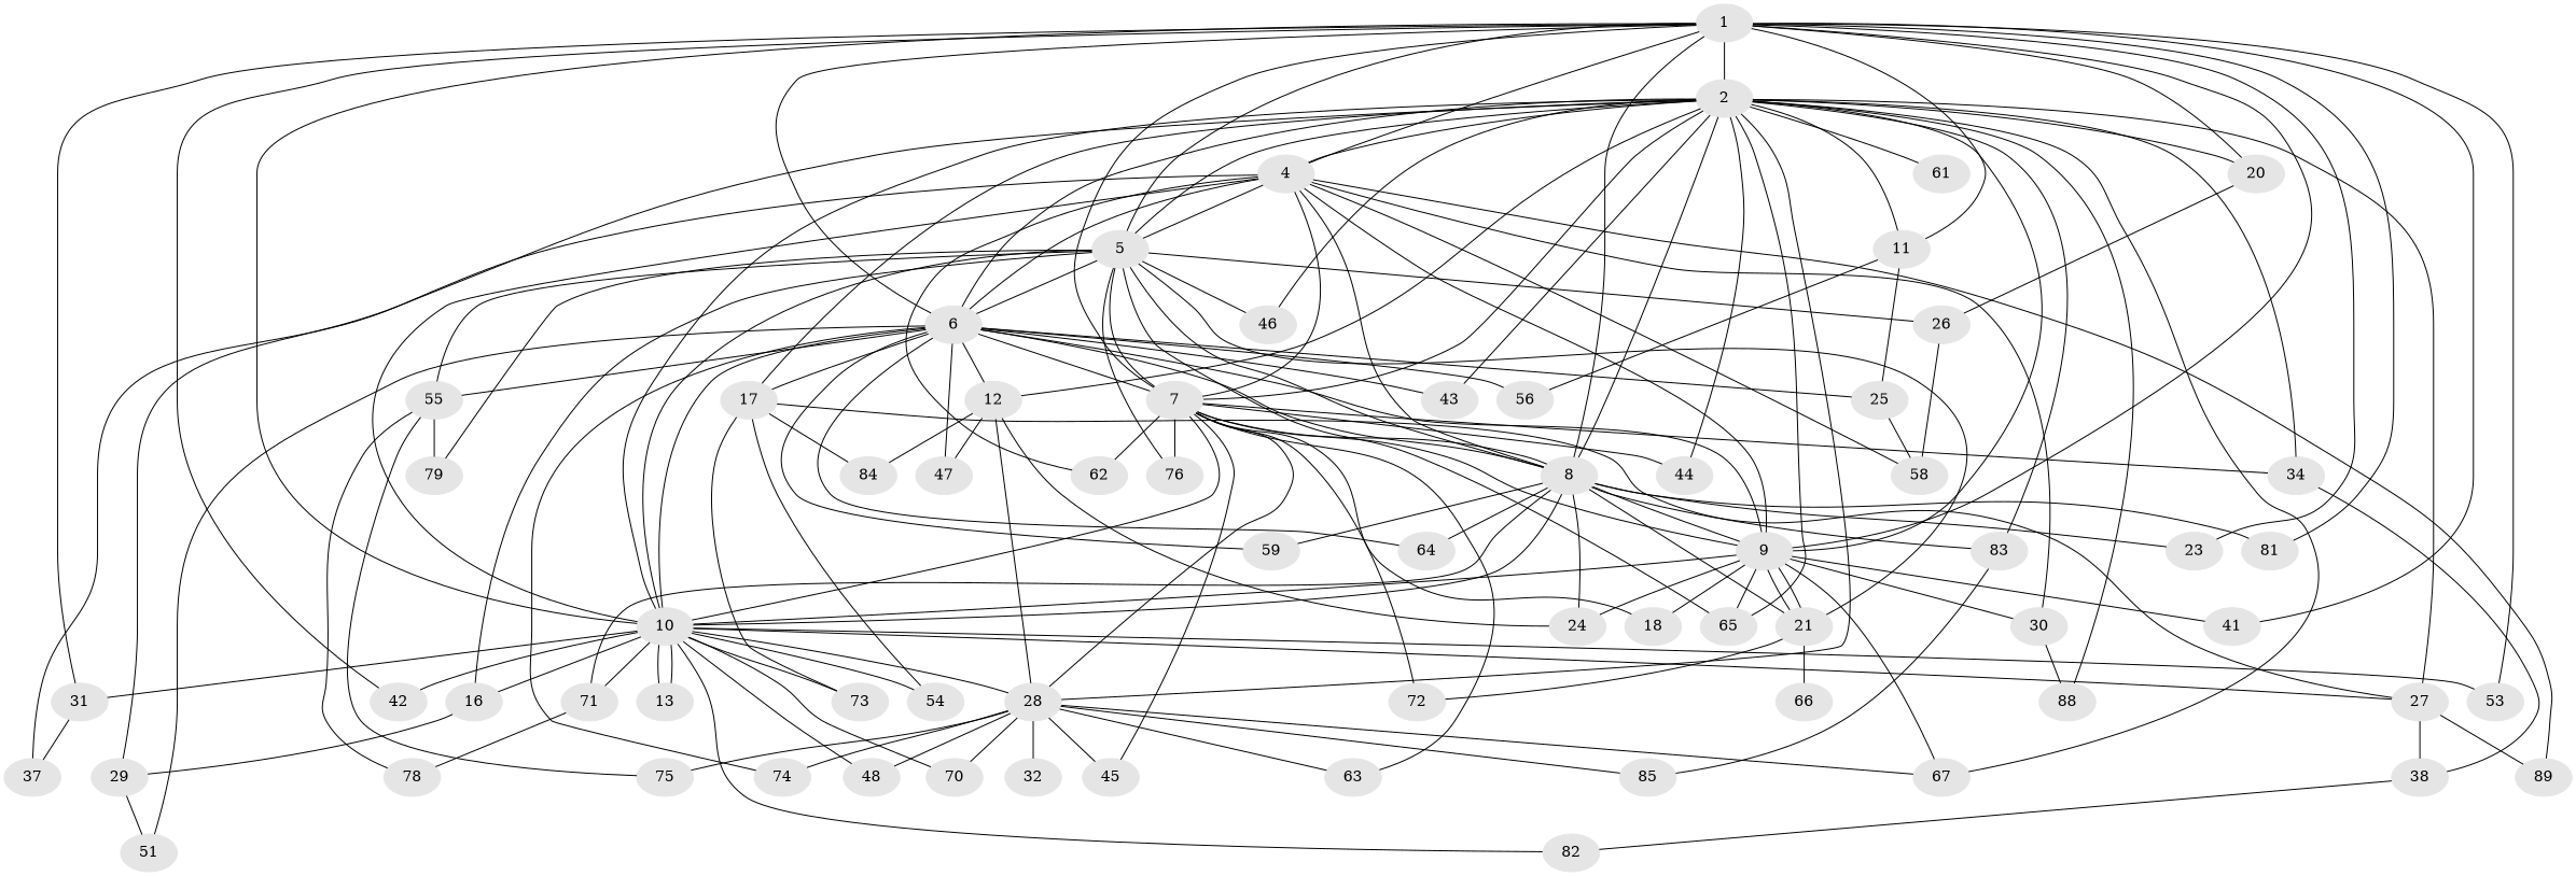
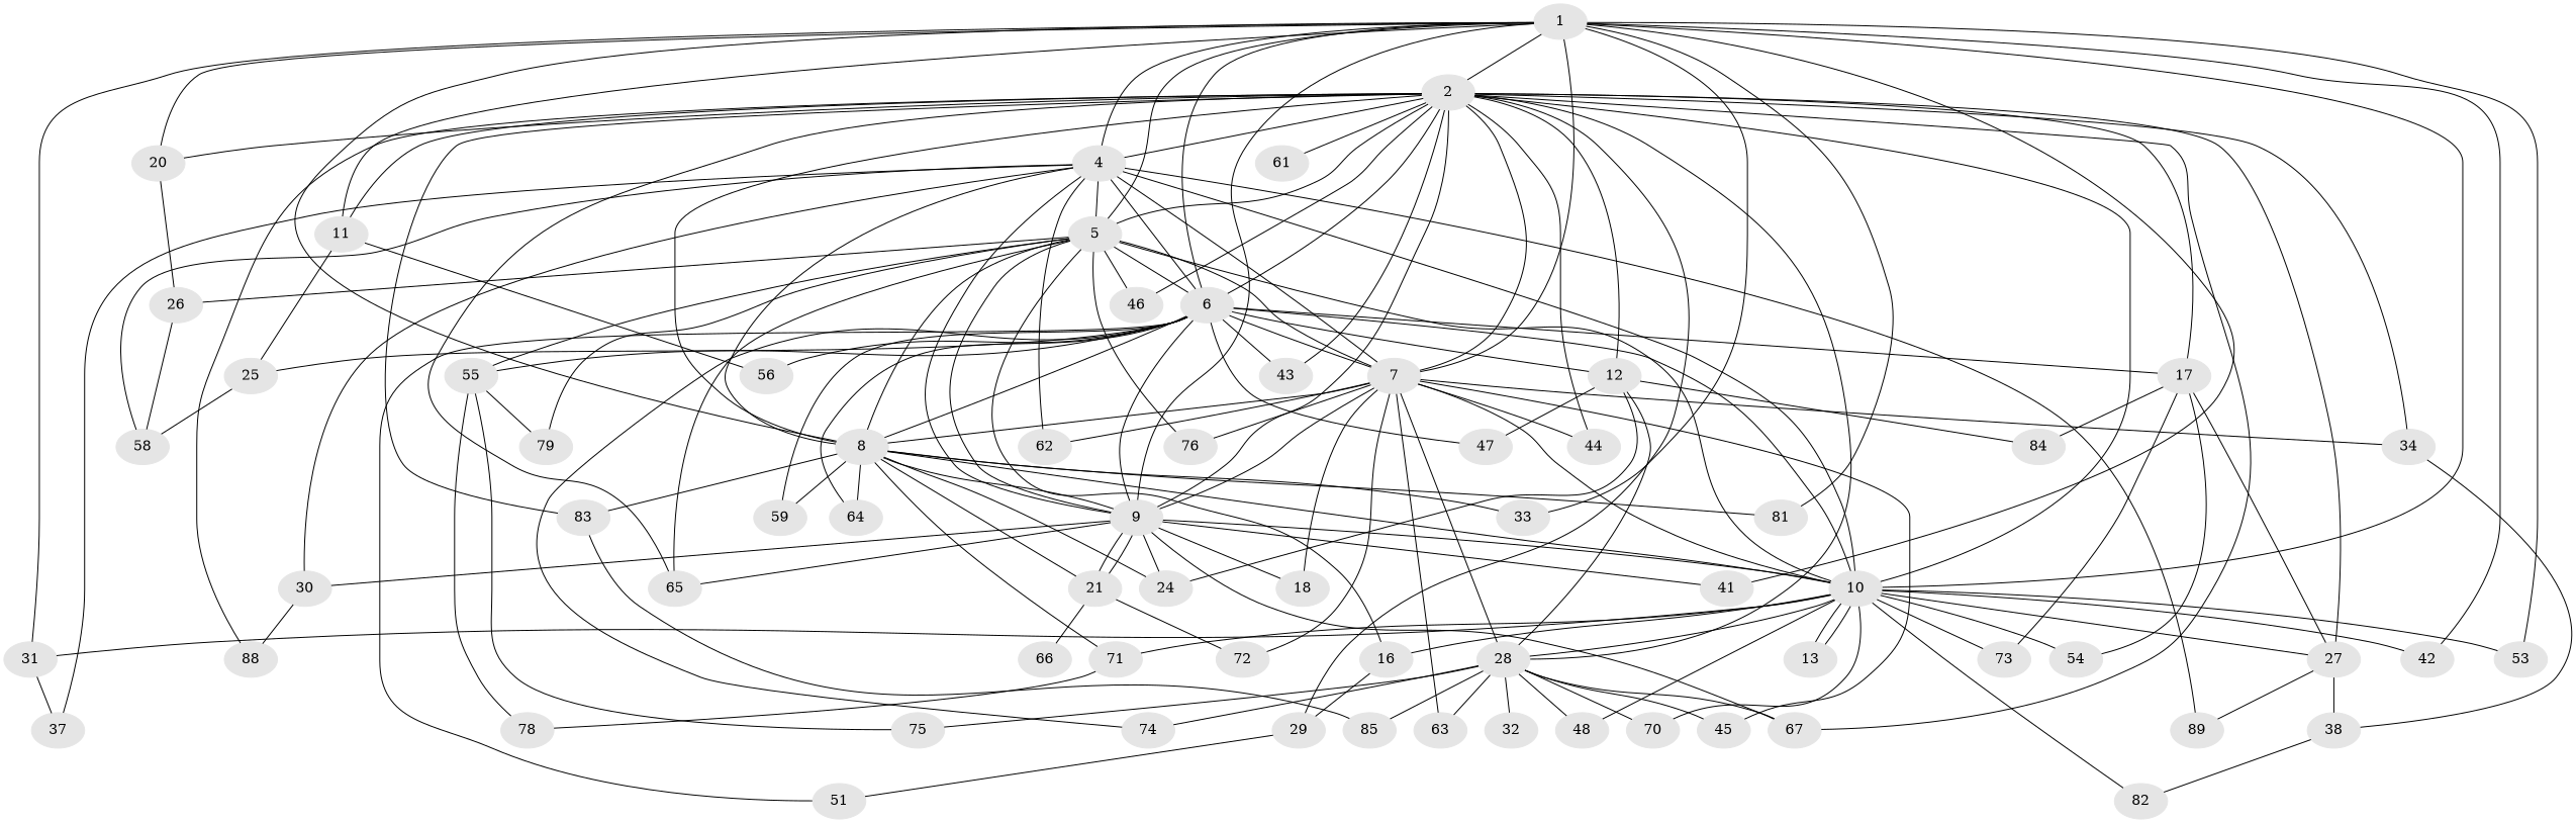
  graph {
    node [color=gray90 style=filled]
    1 [super="+60"]
    2 [super="+3"]
    4 [super="+22"]
    5 [super="+52"]
    6 [super="+14"]
    7 [super="+39"]
    8 [super="+15"]
    9 [super="+86"]
    10 [super="+50"]
    11
    20
-   23 [super="+35"]
+   23 [super="+35" label=33]
    31
    41
    42
    53 [super="+57"]
    81
    12 [super="+87"]
    17 [super="+80"]
    27 [super="+33"]
    28 [super="+36"]
    29
    34 [super="+69"]
    43
    44
    46
    65 [super="+77"]
    67
    n29 [label=61]
    83
    88
    30
    37
    58 [super="+61"]
    62
    89
    16
    26
    55
    76
    79
    25
    47
    51
    56
    59
    64
    74
    18
    45
    63
    72
    21 [super="+40"]
    24 [super="+49"]
    71
    13
    48
    54
    70
    73
    82
    84
    38
    32
    75
    85
    78
    66
    1 -- 2 [weight=2]
    1 -- 4
    1 -- 5
    1 -- 6
    1 -- 7 [weight=2]
    1 -- 8
    1 -- 9
    1 -- 10
    1 -- 11
    1 -- 20
    1 -- 23 [weight=2]
    1 -- 31
    1 -- 41
    1 -- 42
    1 -- 53 [weight=2]
    1 -- 81
    2 -- 4 [weight=2]
    2 -- 5 [weight=2]
    2 -- 6 [weight=3]
    2 -- 7 [weight=2]
    2 -- 8 [weight=2]
    2 -- 9 [weight=2]
    2 -- 10 [weight=2]
    2 -- 11
    2 -- 20
    2 -- 12
    2 -- 17
    2 -- 27 [weight=2]
    2 -- 28
    2 -- 29
    2 -- 34
    2 -- 43
    2 -- 44
    2 -- 46
    2 -- 65
    2 -- 67
    2 -- n29 [weight=2]
    2 -- 83
    2 -- 88
    4 -- 5
    4 -- 6 [weight=2]
    4 -- 7
    4 -- 8
    4 -- 9
    4 -- 10
    4 -- 30
    4 -- 37
    4 -- 58
    4 -- 62
    4 -- 89
    5 -- 6
    5 -- 7
    5 -- 8
-   5 -- 21
+   5 -- 9
    5 -- 10
    5 -- 46
    5 -- 65
    5 -- 16
    5 -- 26
    5 -- 55
    5 -- 76
    5 -- 79
    6 -- 7 [weight=2]
    6 -- 8
    6 -- 9
    6 -- 10
    6 -- 12
    6 -- 17
    6 -- 43
    6 -- 55
    6 -- 25
    6 -- 47
    6 -- 51
    6 -- 56
    6 -- 59
    6 -- 64
    6 -- 74
    7 -- 8
    7 -- 9
    7 -- 10
    7 -- 28
    7 -- 34
    7 -- 44
    7 -- 62
    7 -- 76
    7 -- 18
    7 -- 45
    7 -- 63
    7 -- 72
    8 -- 9
    8 -- 10 [weight=2]
    8 -- 23
    8 -- 81
    8 -- 83
    8 -- 59
    8 -- 64
    8 -- 21
    8 -- 24
    8 -- 71
    9 -- 10
    9 -- 41
    9 -- 65
    9 -- 67
    9 -- 30
    9 -- 18
    9 -- 21
    9 -- 21
    9 -- 24
    10 -- 31
    10 -- 42
    10 -- 53
    10 -- 27
    10 -- 28
    10 -- 16
    10 -- 71
    10 -- 13
    10 -- 13
    10 -- 48
    10 -- 54
    10 -- 70
    10 -- 73
    10 -- 82
    11 -- 25
    11 -- 56
    20 -- 26
    31 -- 37
    12 -- 28
    12 -- 47
    12 -- 24
    12 -- 84
    17 -- 27
    17 -- 54
    17 -- 73
    17 -- 84
    27 -- 89
    27 -- 38
    28 -- 67
    28 -- 74
    28 -- 45
    28 -- 63
    28 -- 48
    28 -- 70
    28 -- 32
    28 -- 75
    28 -- 85
    29 -- 51
    34 -- 38
    83 -- 85
    30 -- 88
    16 -- 29
    26 -- 58
    55 -- 79
    55 -- 75
    55 -- 78
    25 -- 58
    21 -- 72
    21 -- 66
    71 -- 78
    38 -- 82
  }
